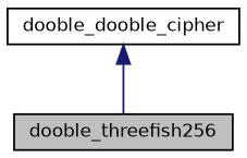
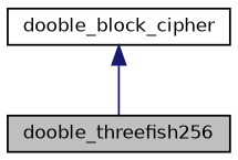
  digraph {
    node [color=black fontname=Helvetica fontsize=10 shape=record style=filled]
    n1 [fillcolor=grey75 fontcolor=black height=0.2 label=dooble_threefish256 width=0.4]
-   n2 [fillcolor=white height=0.2 label=dooble_dooble_cipher width=0.4]
+   n2 [fillcolor=white height=0.2 label=dooble_block_cipher width=0.4]
    n2 -> n1 [color=midnightblue dir=back fontname=Helvetica fontsize=10 labelfontname=Helvetica labelfontsize=10 style=solid]
  }
